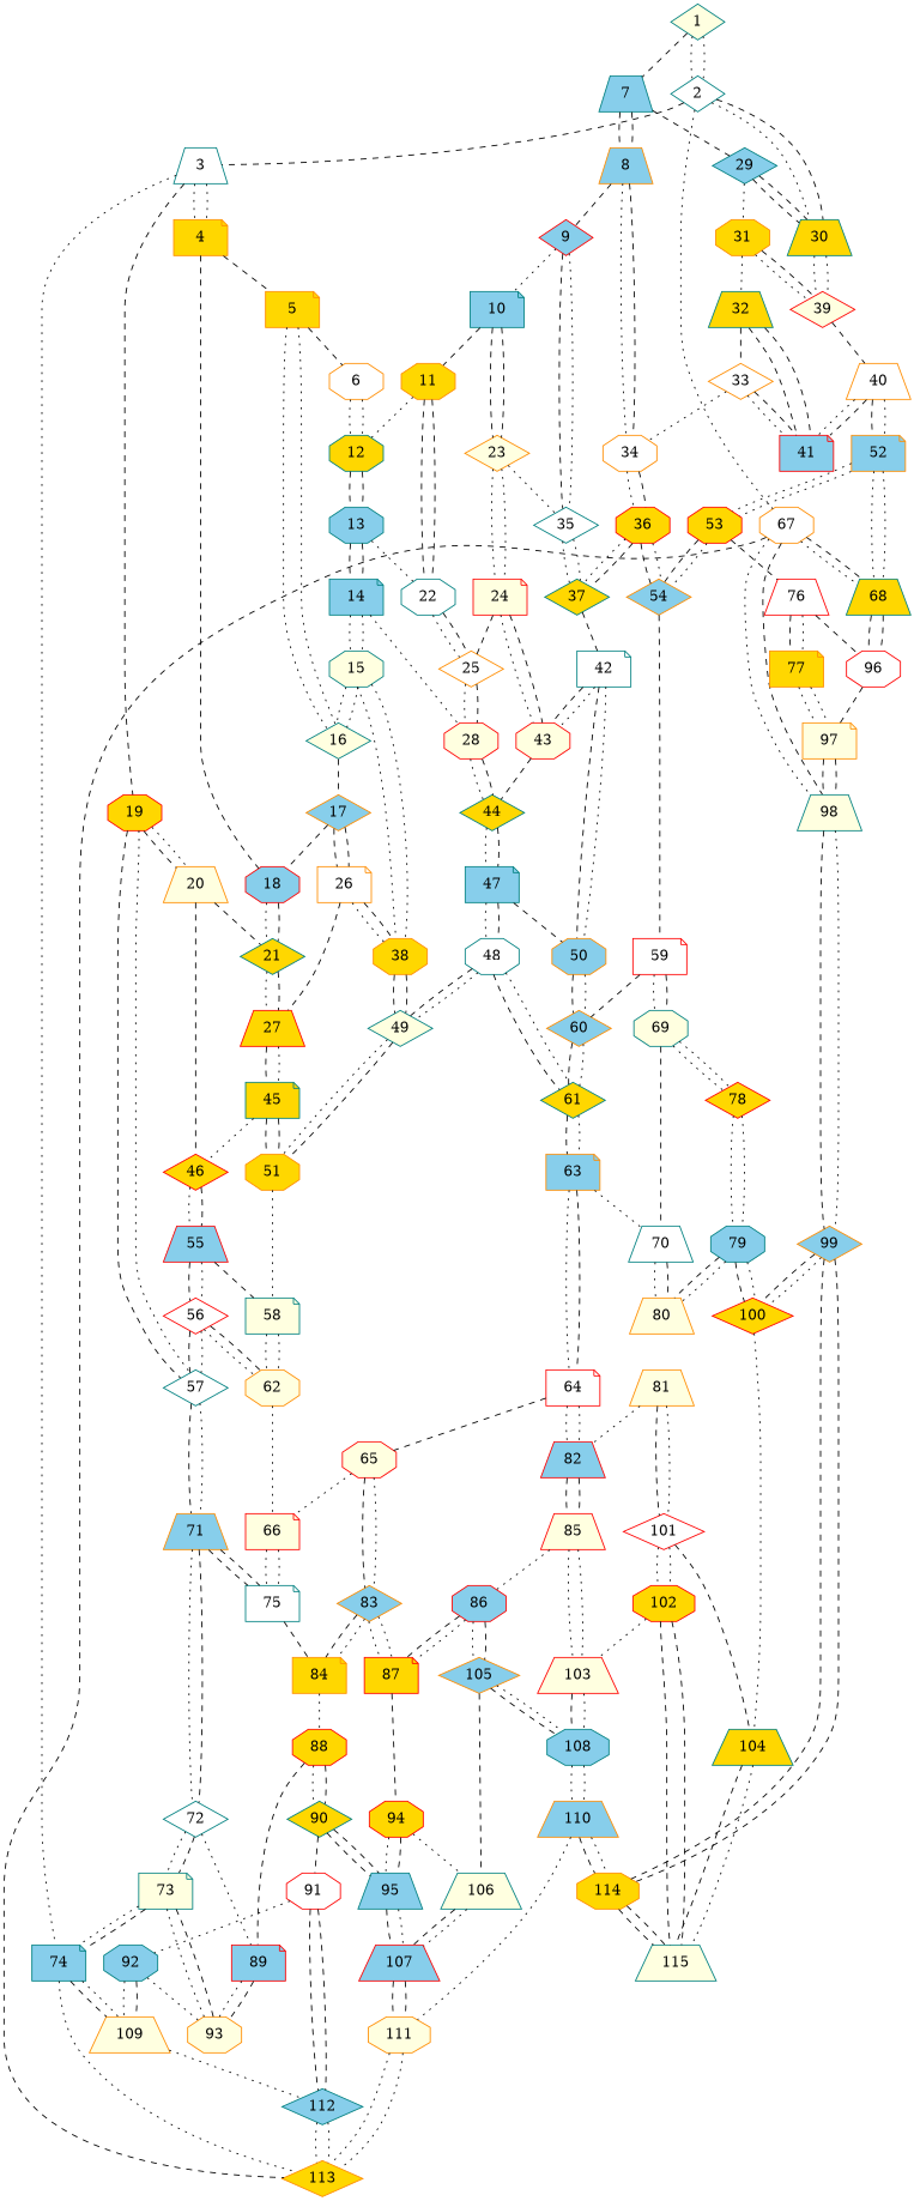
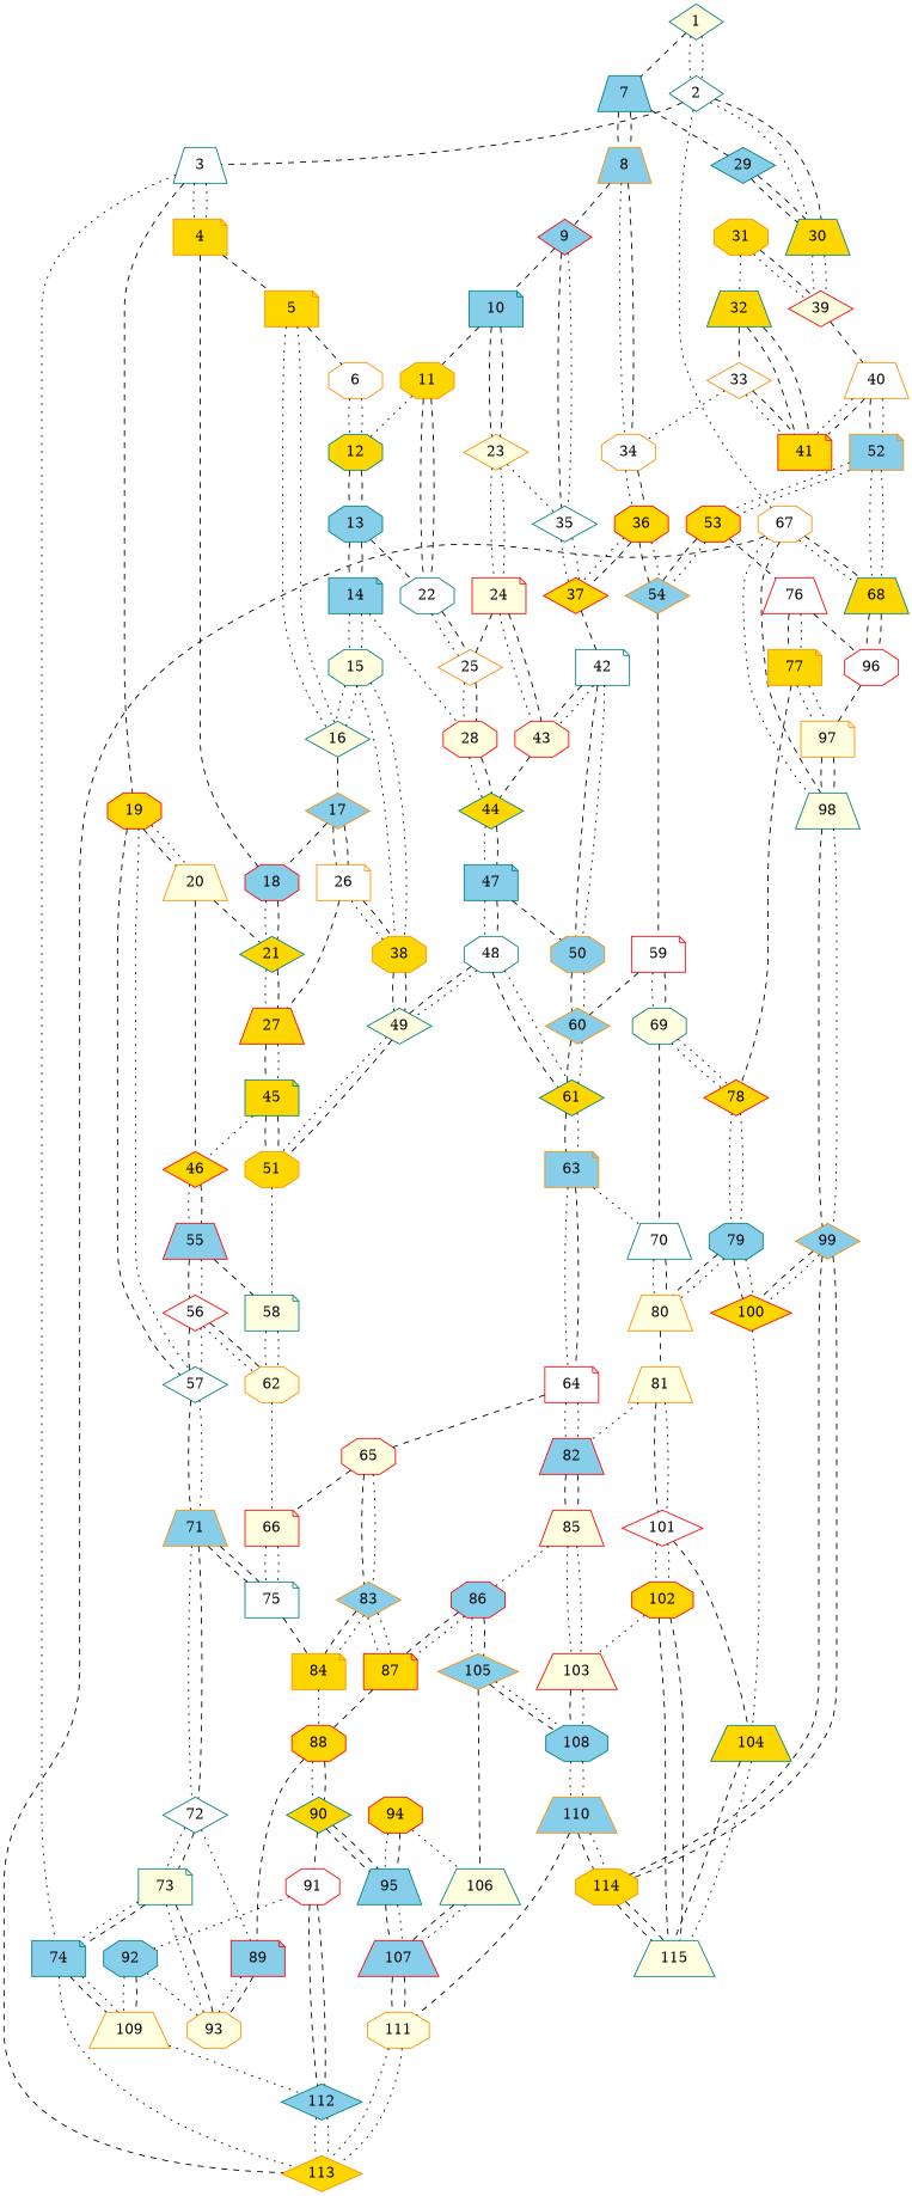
  graph {
    node [color=teal fillcolor=gold shape=octagon style=filled]
    edge [style=dashed]
    1 [fillcolor=lightyellow shape=diamond]
    2 [fillcolor=white shape=diamond]
    7 [fillcolor=skyblue shape=trapezium]
    3 [fillcolor=white shape=trapezium]
    30 [shape=trapezium]
    67 [color=darkorange fillcolor=white]
    8 [color=darkorange fillcolor=skyblue shape=trapezium]
    29 [fillcolor=skyblue shape=diamond]
    4 [color=darkorange shape=note]
    19 [color=red]
    74 [fillcolor=skyblue shape=note]
    39 [color=red fillcolor=lightyellow shape=diamond]
    68 [shape=trapezium]
    98 [fillcolor=lightyellow shape=trapezium]
    113 [color=darkorange shape=diamond]
    5 [color=darkorange shape=note]
    18 [color=red fillcolor=skyblue]
    20 [color=darkorange fillcolor=lightyellow shape=trapezium]
    57 [fillcolor=white shape=diamond]
    109 [color=darkorange fillcolor=lightyellow shape=trapezium]
    6 [color=darkorange fillcolor=white]
    16 [fillcolor=lightyellow shape=diamond]
    21 [shape=diamond]
    12
    17 [color=darkorange fillcolor=skyblue shape=diamond]
    13 [fillcolor=skyblue]
    9 [color=red fillcolor=skyblue shape=diamond]
    34 [color=darkorange fillcolor=white]
    31 [color=darkorange]
    10 [fillcolor=skyblue shape=note]
    35 [fillcolor=white shape=diamond]
    36 [color=red]
    11 [color=darkorange]
    23 [color=darkorange fillcolor=lightyellow shape=diamond]
-   37 [shape=diamond]
+   37 [color=red shape=diamond]
    22 [fillcolor=white]
    24 [color=red fillcolor=lightyellow shape=note]
    25 [color=darkorange fillcolor=white shape=diamond]
    14 [fillcolor=skyblue shape=note]
    15 [fillcolor=lightyellow]
    28 [color=red fillcolor=lightyellow]
    38 [color=darkorange]
    44 [shape=diamond]
    49 [fillcolor=lightyellow shape=diamond]
    26 [color=darkorange fillcolor=white shape=note]
    27 [color=red shape=trapezium]
    46 [color=red shape=diamond]
    71 [color=darkorange fillcolor=skyblue shape=trapezium]
    55 [color=red fillcolor=skyblue shape=trapezium]
    45 [shape=note]
    43 [color=red fillcolor=lightyellow]
    51 [color=darkorange]
    47 [fillcolor=skyblue shape=note]
    32 [shape=trapezium]
    40 [color=darkorange fillcolor=white shape=trapezium]
    33 [color=darkorange fillcolor=white shape=diamond]
-   41 [color=red fillcolor=skyblue shape=note]
+   41 [color=red shape=note]
    54 [color=darkorange fillcolor=skyblue shape=diamond]
    42 [fillcolor=white shape=note]
    59 [color=red fillcolor=white shape=note]
    50 [color=darkorange fillcolor=skyblue]
    52 [color=darkorange fillcolor=skyblue shape=note]
    53 [color=red]
    60 [color=darkorange fillcolor=skyblue shape=diamond]
    48 [fillcolor=white]
    58 [fillcolor=lightyellow shape=note]
    56 [color=red fillcolor=white shape=diamond]
    61 [shape=diamond]
    63 [color=darkorange fillcolor=skyblue shape=note]
    62 [color=darkorange fillcolor=lightyellow]
    76 [color=red fillcolor=white shape=trapezium]
    96 [color=red fillcolor=white]
    77 [color=darkorange shape=note]
    69 [fillcolor=lightyellow]
    66 [color=red fillcolor=lightyellow shape=note]
    75 [fillcolor=white shape=note]
    72 [fillcolor=white shape=diamond]
    70 [fillcolor=white shape=trapezium]
    78 [color=red shape=diamond]
    64 [color=red fillcolor=white shape=note]
    65 [color=red fillcolor=lightyellow]
    82 [color=red fillcolor=skyblue shape=trapezium]
    80 [color=darkorange fillcolor=lightyellow shape=trapezium]
    83 [color=darkorange fillcolor=skyblue shape=diamond]
    85 [color=red fillcolor=lightyellow shape=trapezium]
    84 [color=darkorange shape=note]
    87 [color=red shape=note]
    99 [color=darkorange fillcolor=skyblue shape=diamond]
    97 [color=darkorange fillcolor=lightyellow shape=note]
    79 [fillcolor=skyblue]
    81 [color=darkorange fillcolor=lightyellow shape=trapezium]
    73 [fillcolor=lightyellow shape=note]
    89 [color=red fillcolor=skyblue shape=note]
    93 [color=darkorange fillcolor=lightyellow]
    112 [fillcolor=skyblue shape=diamond]
    88 [color=red]
    100 [color=red shape=diamond]
    104 [shape=trapezium]
    101 [color=red fillcolor=white shape=diamond]
    102 [color=red]
    86 [color=red fillcolor=skyblue]
    103 [color=red fillcolor=lightyellow shape=trapezium]
    94 [color=red]
    90 [shape=diamond]
    105 [color=darkorange fillcolor=skyblue shape=diamond]
    108 [fillcolor=skyblue]
    106 [fillcolor=lightyellow shape=trapezium]
    95 [fillcolor=skyblue shape=trapezium]
    91 [color=red fillcolor=white]
    92 [fillcolor=skyblue]
    107 [color=red fillcolor=skyblue shape=trapezium]
    111 [color=darkorange fillcolor=lightyellow]
    114 [color=darkorange]
    115 [fillcolor=lightyellow shape=trapezium]
    110 [color=darkorange fillcolor=skyblue shape=trapezium]
    1 -- 2 [style=dotted]
    1 -- 2 [style=dotted]
    1 -- 7
    2 -- 3
    2 -- 30 [style=dotted]
    2 -- 30
    2 -- 67 [style=dotted]
    7 -- 8
    7 -- 8
    7 -- 29
    3 -- 4 [style=dotted]
    3 -- 4 [style=dotted]
    3 -- 19
    3 -- 74 [style=dotted]
    30 -- 39 [style=dotted]
    30 -- 39 [style=dotted]
    67 -- 68 [style=dotted]
    67 -- 68
    67 -- 98 [style=dotted]
    67 -- 98
    67 -- 113
    8 -- 9
    8 -- 34 [style=dotted]
    8 -- 34
    29 -- 30
    29 -- 30
-   29 -- 31 [style=dotted]
    4 -- 5
    4 -- 18
    19 -- 20
    19 -- 20 [style=dotted]
    19 -- 57
    19 -- 57 [style=dotted]
    74 -- 113 [style=dotted]
    74 -- 109
    74 -- 109 [style=dotted]
    39 -- 40
    68 -- 96
    68 -- 96
    98 -- 99
    98 -- 99 [style=dotted]
    5 -- 6
    5 -- 16 [style=dotted]
    5 -- 16 [style=dotted]
    18 -- 21 [style=dotted]
    18 -- 21
    20 -- 21
    20 -- 46
    57 -- 71
    57 -- 71 [style=dotted]
    109 -- 112 [style=dotted]
    6 -- 12 [style=dotted]
    6 -- 12 [style=dotted]
    16 -- 17
    21 -- 27 [style=dotted]
    21 -- 27
    12 -- 13
    12 -- 13
    17 -- 18
    17 -- 26
    17 -- 26
-   13 -- 22 [style=dotted]
+   13 -- 22
    13 -- 14
    13 -- 14
-   9 -- 10 [style=dotted]
+   9 -- 10
    9 -- 35
    9 -- 35 [style=dotted]
    34 -- 36 [style=dotted]
    34 -- 36
    31 -- 39 [style=dotted]
    31 -- 39
    31 -- 32 [style=dotted]
    10 -- 11
    10 -- 23
    10 -- 23
    35 -- 37 [style=dotted]
    35 -- 37 [style=dotted]
    36 -- 37 [style=dotted]
    36 -- 37
    36 -- 54
    36 -- 54 [style=dotted]
    11 -- 12 [style=dotted]
    11 -- 22
    11 -- 22
    23 -- 35 [style=dotted]
    23 -- 24 [style=dotted]
    23 -- 24 [style=dotted]
    37 -- 42
    22 -- 25 [style=dotted]
    22 -- 25
    24 -- 25
    24 -- 43 [style=dotted]
    24 -- 43
    25 -- 28 [style=dotted]
    25 -- 28
    14 -- 15 [style=dotted]
    14 -- 15 [style=dotted]
    14 -- 28 [style=dotted]
    15 -- 16 [style=dotted]
    15 -- 16 [style=dotted]
    15 -- 38 [style=dotted]
    15 -- 38 [style=dotted]
    28 -- 44 [style=dotted]
    28 -- 44
    38 -- 49
    38 -- 49
    44 -- 47 [style=dotted]
    44 -- 47
    49 -- 51 [style=dotted]
    49 -- 51
    26 -- 38 [style=dotted]
    26 -- 38
    26 -- 27
    27 -- 45
    27 -- 45 [style=dotted]
    46 -- 55 [style=dotted]
    46 -- 55
    71 -- 75
    71 -- 75
    71 -- 72 [style=dotted]
    71 -- 72
    55 -- 58
    55 -- 56
    55 -- 56 [style=dotted]
    45 -- 46 [style=dotted]
    45 -- 51
    45 -- 51
    43 -- 44
    51 -- 58 [style=dotted]
    47 -- 50
    47 -- 48 [style=dotted]
    47 -- 48
    32 -- 33
    32 -- 41
    32 -- 41
    40 -- 41 [style=dotted]
    40 -- 41
    40 -- 52
    40 -- 52 [style=dotted]
    33 -- 34 [style=dotted]
    33 -- 41 [style=dotted]
    33 -- 41
    54 -- 59
    42 -- 43
    42 -- 43 [style=dotted]
    42 -- 50
    42 -- 50 [style=dotted]
    59 -- 60
    59 -- 69 [style=dotted]
    59 -- 69
    50 -- 60
    50 -- 60 [style=dotted]
    52 -- 68 [style=dotted]
    52 -- 68 [style=dotted]
    52 -- 53 [style=dotted]
    52 -- 53 [style=dotted]
    53 -- 54
    53 -- 54 [style=dotted]
    53 -- 76
    60 -- 61
    60 -- 61 [style=dotted]
    48 -- 49
    48 -- 49 [style=dotted]
    48 -- 61
    48 -- 61 [style=dotted]
    58 -- 62 [style=dotted]
    58 -- 62 [style=dotted]
    56 -- 57
    56 -- 57 [style=dotted]
    56 -- 62 [style=dotted]
    56 -- 62
    61 -- 63
    61 -- 63 [style=dotted]
    63 -- 70 [style=dotted]
    63 -- 64 [style=dotted]
    63 -- 64
    62 -- 66 [style=dotted]
    76 -- 96
    76 -- 77
    76 -- 77 [style=dotted]
    96 -- 97
+   77 -- 78
    77 -- 97 [style=dotted]
    77 -- 97 [style=dotted]
    69 -- 70
    69 -- 78 [style=dotted]
    69 -- 78 [style=dotted]
    66 -- 75 [style=dotted]
    66 -- 75 [style=dotted]
    75 -- 84
    72 -- 73 [style=dotted]
    72 -- 73
    72 -- 89 [style=dotted]
    70 -- 80 [style=dotted]
    70 -- 80
    78 -- 79 [style=dotted]
    78 -- 79 [style=dotted]
    64 -- 65
    64 -- 82 [style=dotted]
    64 -- 82 [style=dotted]
-   65 -- 66 [style=dotted]
+   65 -- 66
    65 -- 83
    65 -- 83 [style=dotted]
    82 -- 85
    82 -- 85
+   80 -- 81
    83 -- 84
    83 -- 84 [style=dotted]
    83 -- 87 [style=dotted]
    83 -- 87 [style=dotted]
    85 -- 86 [style=dotted]
    85 -- 103 [style=dotted]
    85 -- 103 [style=dotted]
    84 -- 88 [style=dotted]
-   87 -- 94
+   87 -- 88
    99 -- 100
    99 -- 100 [style=dotted]
    99 -- 114
    99 -- 114
    97 -- 98
    97 -- 98
    79 -- 80
    79 -- 80 [style=dotted]
    79 -- 100
    79 -- 100 [style=dotted]
    81 -- 82 [style=dotted]
    81 -- 101
    81 -- 101 [style=dotted]
    73 -- 74 [style=dotted]
    73 -- 74
    73 -- 93 [style=dotted]
    73 -- 93
    89 -- 93 [style=dotted]
    89 -- 93
    112 -- 113 [style=dotted]
    112 -- 113 [style=dotted]
    88 -- 89
    88 -- 90 [style=dotted]
    88 -- 90
    100 -- 104 [style=dotted]
    104 -- 115
    104 -- 115 [style=dotted]
    101 -- 104
    101 -- 102 [style=dotted]
    101 -- 102 [style=dotted]
    102 -- 103 [style=dotted]
    102 -- 115
    102 -- 115
    86 -- 87
    86 -- 87 [style=dotted]
    86 -- 105 [style=dotted]
    86 -- 105
    103 -- 108
    103 -- 108 [style=dotted]
    94 -- 106 [style=dotted]
    94 -- 95 [style=dotted]
    94 -- 95
    90 -- 95
    90 -- 95
    90 -- 91
    105 -- 108
    105 -- 108 [style=dotted]
    105 -- 106
    108 -- 110 [style=dotted]
    108 -- 110 [style=dotted]
    106 -- 107
    106 -- 107 [style=dotted]
    95 -- 107
    95 -- 107 [style=dotted]
    91 -- 112
    91 -- 112
    91 -- 92 [style=dotted]
    92 -- 109 [style=dotted]
    92 -- 109
    92 -- 93 [style=dotted]
    107 -- 111
    107 -- 111
    111 -- 113 [style=dotted]
    111 -- 113 [style=dotted]
    114 -- 115
    114 -- 115
-   110 -- 111 [style=dotted]
+   110 -- 111
    110 -- 114
    110 -- 114 [style=dotted]
  }
